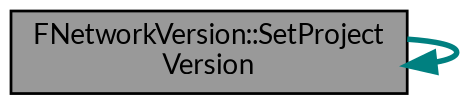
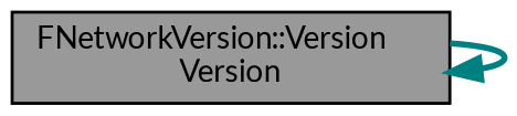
  digraph {
    rankdir=TB
    fontname=Lato
-   n1 [color=black fillcolor=grey60 fontcolor=black fontname=Lato fontsize=10 height=0.2 label="FNetworkVersion::SetProject\lVersion" shape=box style=filled width=0.4]
+   n1 [color=black fillcolor=grey60 fontcolor=black fontname=Lato fontsize=10 height=0.2 label="FNetworkVersion::Version\lVersion" shape=box style=filled width=0.4]
    n1 -> n1 [color=teal fontname=Lato fontsize=10 labelfontname=Helvetica labelfontsize=10 style=bold arrowhead=normal]
  }
